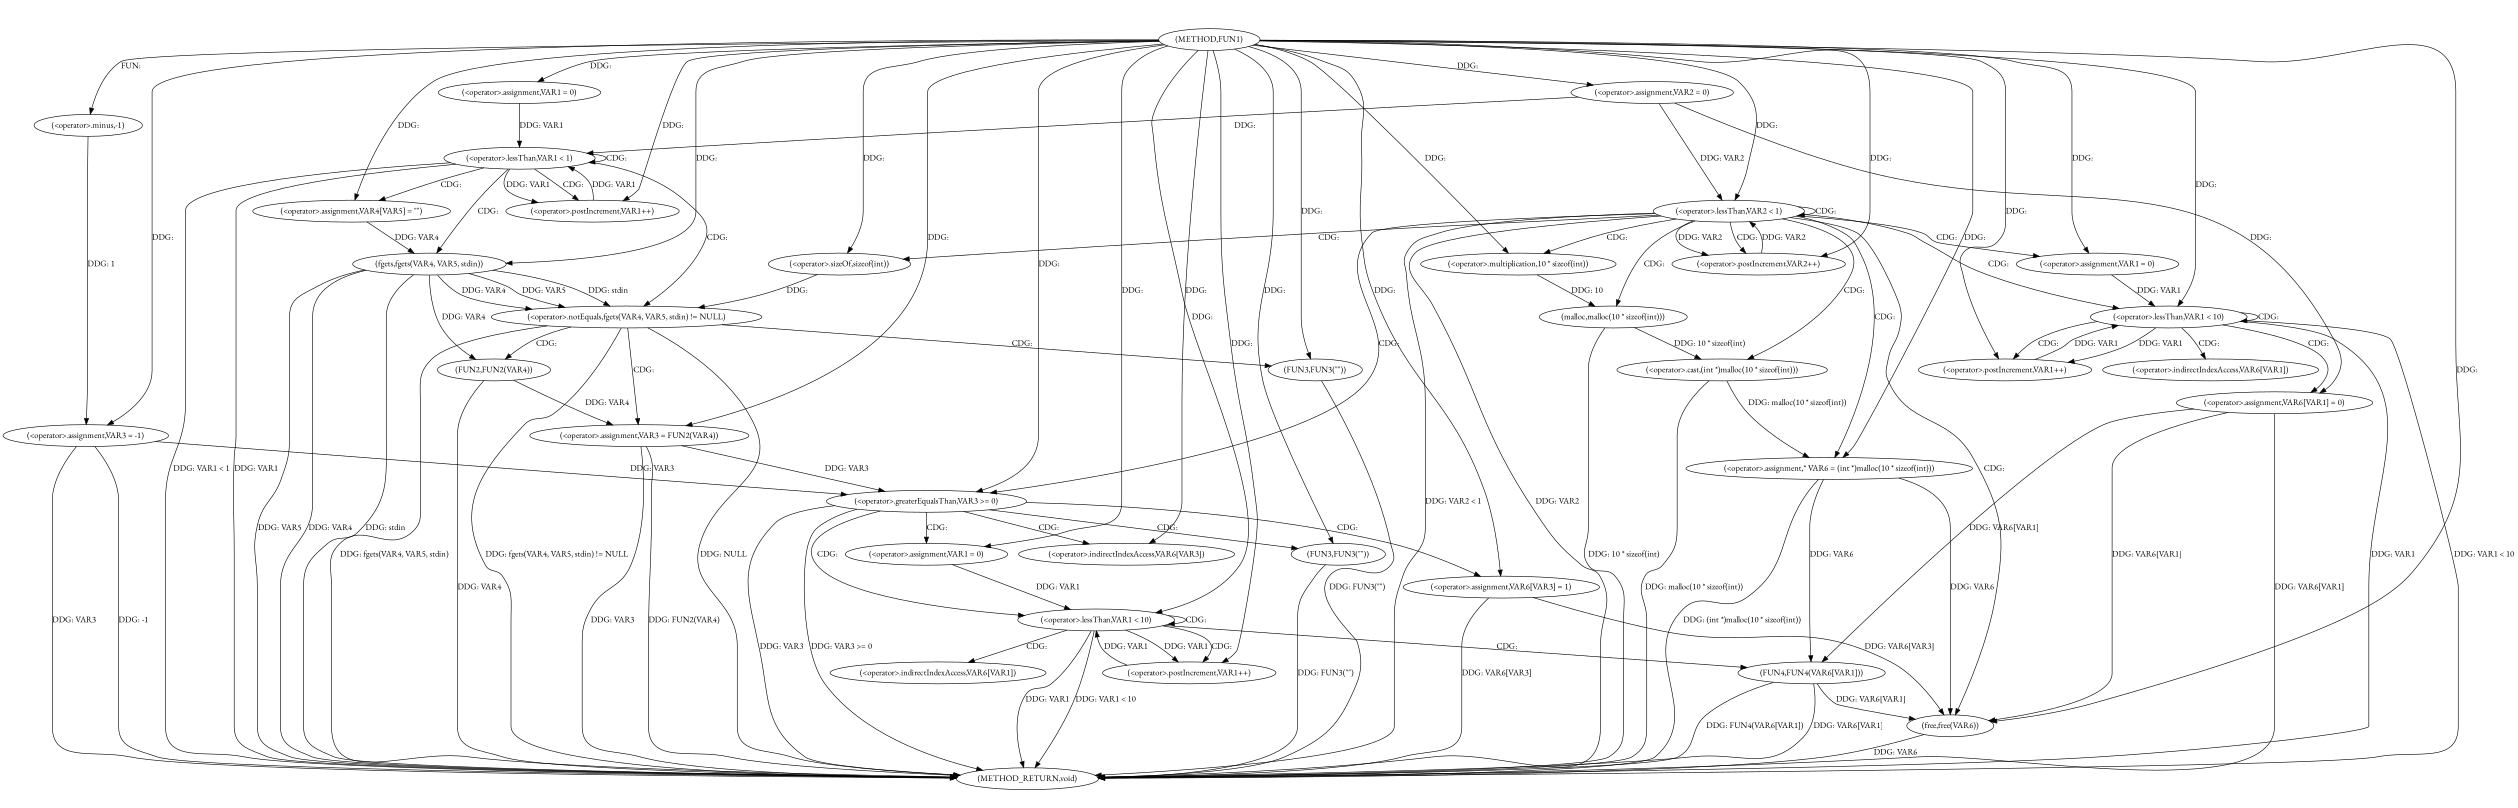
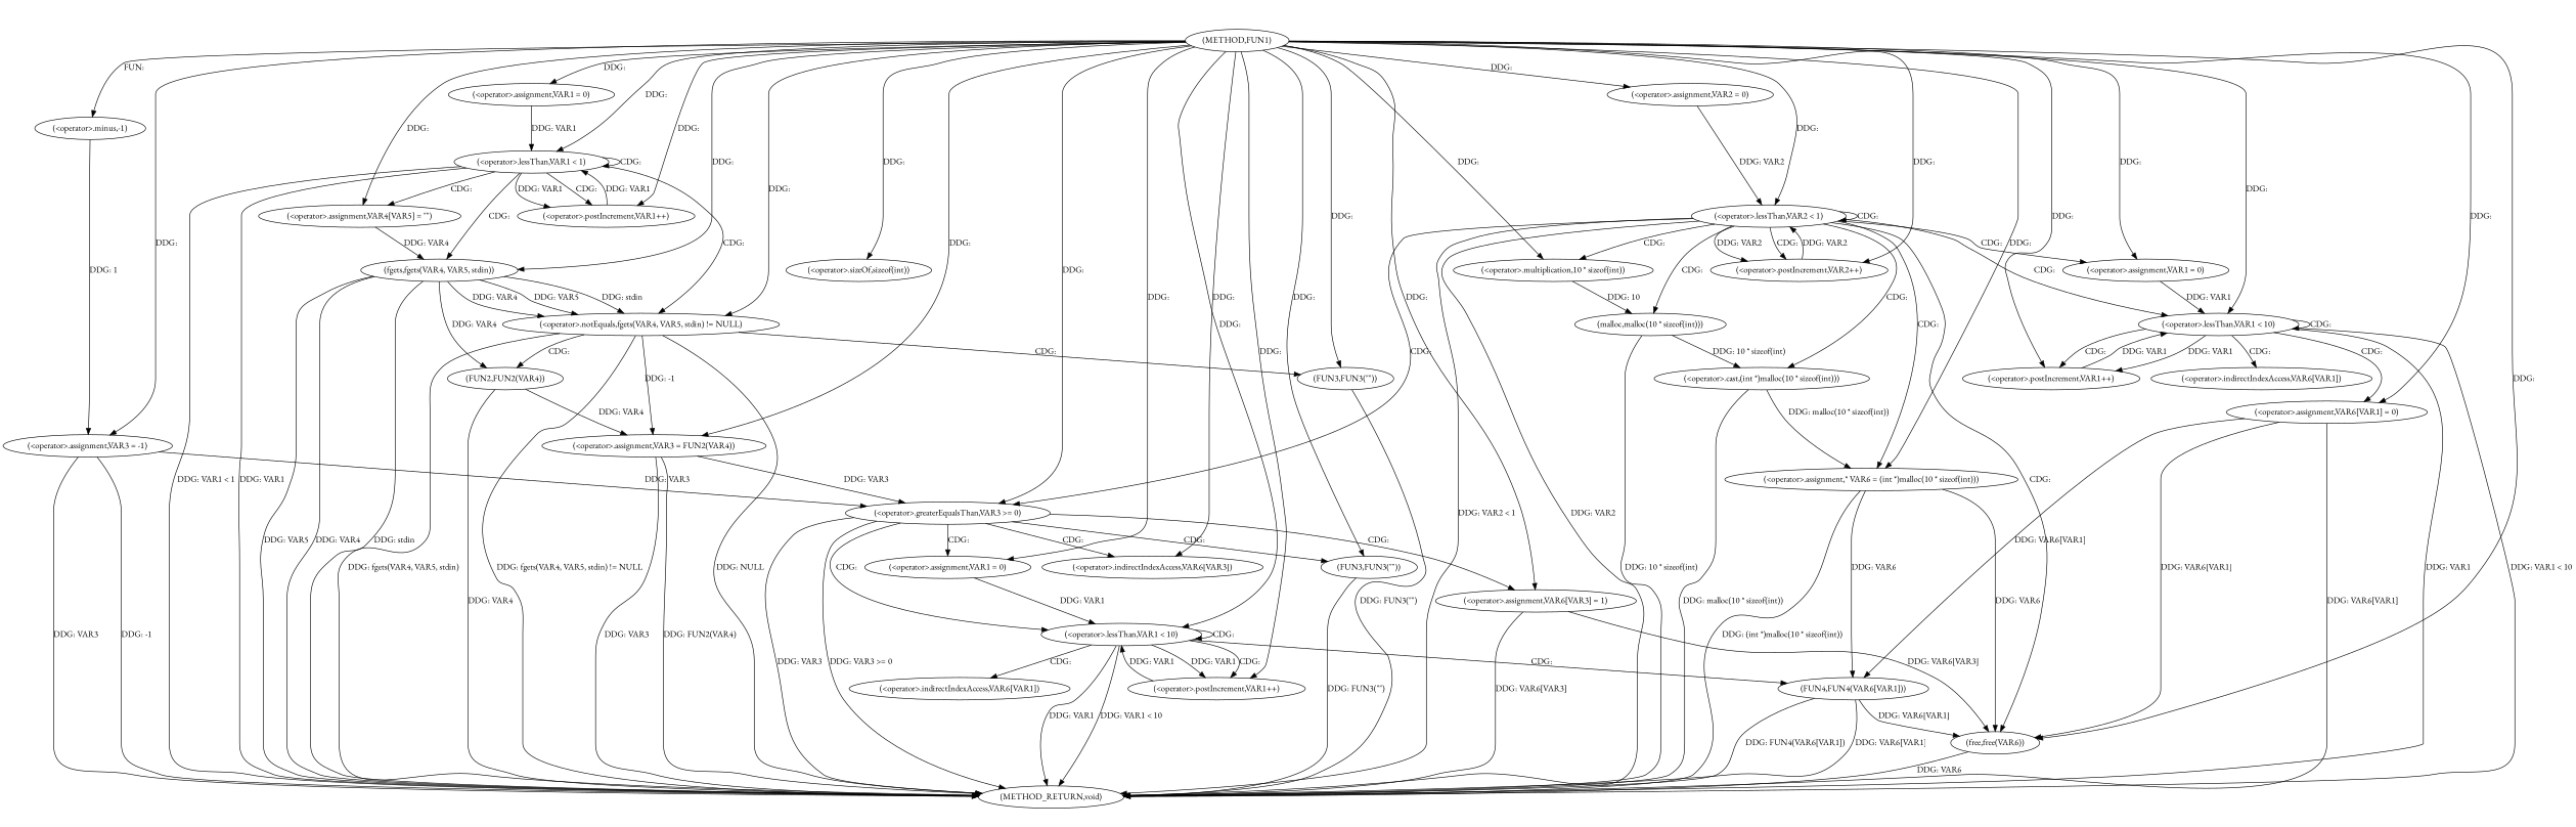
  digraph {
    fontname="EB Garamond"
    node [fontname="EB Garamond"]
    edge [fontname="EB Garamond"]
    n1 [label="(METHOD,FUN1)"]
    n2 [label="(<operator>.assignment,VAR3 = -1)"]
    n3 [label="(<operator>.minus,-1)"]
    n4 [label="(<operator>.assignment,VAR1 = 0)"]
    n5 [label="(<operator>.lessThan,VAR1 < 1)"]
    n6 [label="(<operator>.postIncrement,VAR1++)"]
    n7 [label="(<operator>.assignment,VAR4[VAR5] = \"\")"]
    n8 [label="(<operator>.notEquals,fgets(VAR4, VAR5, stdin) != NULL)"]
    n9 [label="(fgets,fgets(VAR4, VAR5, stdin))"]
    n10 [label="(<operator>.assignment,VAR3 = FUN2(VAR4))"]
    n11 [label="(FUN3,FUN3(\"\"))"]
    n12 [label="(<operator>.assignment,VAR2 = 0)"]
    n13 [label="(<operator>.lessThan,VAR2 < 1)"]
    n14 [label="(<operator>.postIncrement,VAR2++)"]
    n15 [label="(<operator>.assignment,* VAR6 = (int *)malloc(10 * sizeof(int)))"]
    n16 [label="(<operator>.multiplication,10 * sizeof(int))"]
    n17 [label="(<operator>.sizeOf,sizeof(int))"]
    n18 [label="(<operator>.assignment,VAR1 = 0)"]
    n19 [label="(<operator>.lessThan,VAR1 < 10)"]
    n20 [label="(<operator>.postIncrement,VAR1++)"]
    n21 [label="(<operator>.assignment,VAR6[VAR1] = 0)"]
    n22 [label="(<operator>.greaterEqualsThan,VAR3 >= 0)"]
    n23 [label="(<operator>.assignment,VAR6[VAR3] = 1)"]
    n24 [label="(<operator>.assignment,VAR1 = 0)"]
    n25 [label="(<operator>.lessThan,VAR1 < 10)"]
    n26 [label="(<operator>.postIncrement,VAR1++)"]
    n27 [label="(FUN3,FUN3(\"\"))"]
    n28 [label="(free,free(VAR6))"]
    n29 [label="(<operator>.indirectIndexAccess,VAR6[VAR3])"]
    n30 [label="(METHOD_RETURN,void)"]
    n31 [label="(FUN2,FUN2(VAR4))"]
    n32 [label="(<operator>.cast,(int *)malloc(10 * sizeof(int)))"]
    n33 [label="(malloc,malloc(10 * sizeof(int)))"]
    n34 [label="(FUN4,FUN4(VAR6[VAR1]))"]
    n35 [label="(<operator>.indirectIndexAccess,VAR6[VAR1])"]
    n36 [label="(<operator>.indirectIndexAccess,VAR6[VAR1])"]
    n1 -> n2 [label="DDG: "]
    n1 -> n3 [label="FUN: "]
    n1 -> n4 [label="DDG: "]
-   n12 -> n5 [label="DDG: "]
+   n1 -> n5 [label="DDG: "]
    n1 -> n6 [label="DDG: "]
    n1 -> n7 [label="DDG: "]
-   n17 -> n8 [label="DDG: "]
+   n1 -> n8 [label="DDG: "]
    n1 -> n9 [label="DDG: "]
    n1 -> n10 [label="DDG: "]
    n1 -> n11 [label="DDG: "]
    n1 -> n12 [label="DDG: "]
    n1 -> n13 [label="DDG: "]
    n1 -> n14 [label="DDG: "]
    n1 -> n15 [label="DDG: "]
    n1 -> n16 [label="DDG: "]
    n1 -> n17 [label="DDG: "]
    n1 -> n18 [label="DDG: "]
    n1 -> n19 [label="DDG: "]
    n1 -> n20 [label="DDG: "]
-   n12 -> n21 [label="DDG: "]
+   n1 -> n21 [label="DDG: "]
    n1 -> n22 [label="DDG: "]
    n1 -> n23 [label="DDG: "]
    n1 -> n24 [label="DDG: "]
    n1 -> n25 [label="DDG: "]
    n1 -> n26 [label="DDG: "]
    n1 -> n27 [label="DDG: "]
    n1 -> n28 [label="DDG: "]
    n1 -> n29 [label="DDG: "]
    n2 -> n22 [label="DDG: VAR3"]
    n2 -> n30 [label="DDG: -1"]
    n2 -> n30 [label="DDG: VAR3"]
    n3 -> n2 [label="DDG: 1"]
    n4 -> n5 [label="DDG: VAR1"]
    n5 -> n5 [label="CDG: "]
    n5 -> n6 [label="DDG: VAR1"]
    n5 -> n6 [label="CDG: "]
    n5 -> n7 [label="CDG: "]
    n5 -> n8 [label="CDG: "]
    n5 -> n9 [label="CDG: "]
    n5 -> n30 [label="DDG: VAR1"]
    n5 -> n30 [label="DDG: VAR1 < 1"]
    n6 -> n5 [label="DDG: VAR1"]
    n7 -> n9 [label="DDG: VAR4"]
-   n8 -> n10 [label="CDG: "]
+   n8 -> n10 [label="DDG: -1"]
    n8 -> n11 [label="CDG: "]
    n8 -> n30 [label="DDG: NULL"]
    n8 -> n30 [label="DDG: fgets(VAR4, VAR5, stdin)"]
    n8 -> n30 [label="DDG: fgets(VAR4, VAR5, stdin) != NULL"]
    n8 -> n31 [label="CDG: "]
    n9 -> n8 [label="DDG: VAR4"]
    n9 -> n8 [label="DDG: VAR5"]
    n9 -> n8 [label="DDG: stdin"]
    n9 -> n30 [label="DDG: stdin"]
    n9 -> n30 [label="DDG: VAR4"]
    n9 -> n30 [label="DDG: VAR5"]
    n9 -> n31 [label="DDG: VAR4"]
    n10 -> n22 [label="DDG: VAR3"]
    n10 -> n30 [label="DDG: VAR3"]
    n10 -> n30 [label="DDG: FUN2(VAR4)"]
    n11 -> n30 [label="DDG: FUN3(\"\")"]
    n12 -> n13 [label="DDG: VAR2"]
    n13 -> n13 [label="CDG: "]
    n13 -> n14 [label="DDG: VAR2"]
    n13 -> n14 [label="CDG: "]
    n13 -> n15 [label="CDG: "]
    n13 -> n16 [label="CDG: "]
-   n13 -> n17 [label="CDG: "]
    n13 -> n18 [label="CDG: "]
    n13 -> n19 [label="CDG: "]
    n13 -> n22 [label="CDG: "]
    n13 -> n28 [label="CDG: "]
    n13 -> n30 [label="DDG: VAR2"]
    n13 -> n30 [label="DDG: VAR2 < 1"]
    n13 -> n32 [label="CDG: "]
    n13 -> n33 [label="CDG: "]
    n14 -> n13 [label="DDG: VAR2"]
    n15 -> n28 [label="DDG: VAR6"]
    n15 -> n30 [label="DDG: (int *)malloc(10 * sizeof(int))"]
    n15 -> n34 [label="DDG: VAR6"]
    n16 -> n33 [label="DDG: 10"]
    n18 -> n19 [label="DDG: VAR1"]
    n19 -> n19 [label="CDG: "]
    n19 -> n20 [label="DDG: VAR1"]
    n19 -> n20 [label="CDG: "]
    n19 -> n21 [label="CDG: "]
    n19 -> n30 [label="DDG: VAR1 < 10"]
    n19 -> n30 [label="DDG: VAR1"]
    n19 -> n35 [label="CDG: "]
    n20 -> n19 [label="DDG: VAR1"]
    n21 -> n28 [label="DDG: VAR6[VAR1]"]
    n21 -> n30 [label="DDG: VAR6[VAR1]"]
    n21 -> n34 [label="DDG: VAR6[VAR1]"]
    n22 -> n23 [label="CDG: "]
    n22 -> n24 [label="CDG: "]
    n22 -> n25 [label="CDG: "]
    n22 -> n27 [label="CDG: "]
    n22 -> n29 [label="CDG: "]
    n22 -> n30 [label="DDG: VAR3"]
    n22 -> n30 [label="DDG: VAR3 >= 0"]
    n23 -> n28 [label="DDG: VAR6[VAR3]"]
    n23 -> n30 [label="DDG: VAR6[VAR3]"]
    n24 -> n25 [label="DDG: VAR1"]
    n25 -> n25 [label="CDG: "]
    n25 -> n26 [label="DDG: VAR1"]
    n25 -> n26 [label="CDG: "]
    n25 -> n30 [label="DDG: VAR1 < 10"]
    n25 -> n30 [label="DDG: VAR1"]
    n25 -> n34 [label="CDG: "]
    n25 -> n36 [label="CDG: "]
    n26 -> n25 [label="DDG: VAR1"]
    n27 -> n30 [label="DDG: FUN3(\"\")"]
    n28 -> n30 [label="DDG: VAR6"]
    n31 -> n10 [label="DDG: VAR4"]
    n31 -> n30 [label="DDG: VAR4"]
    n32 -> n15 [label="DDG: malloc(10 * sizeof(int))"]
    n32 -> n30 [label="DDG: malloc(10 * sizeof(int))"]
    n33 -> n30 [label="DDG: 10 * sizeof(int)"]
    n33 -> n32 [label="DDG: 10 * sizeof(int)"]
    n34 -> n28 [label="DDG: VAR6[VAR1]"]
    n34 -> n30 [label="DDG: FUN4(VAR6[VAR1])"]
    n34 -> n30 [label="DDG: VAR6[VAR1]"]
  }
